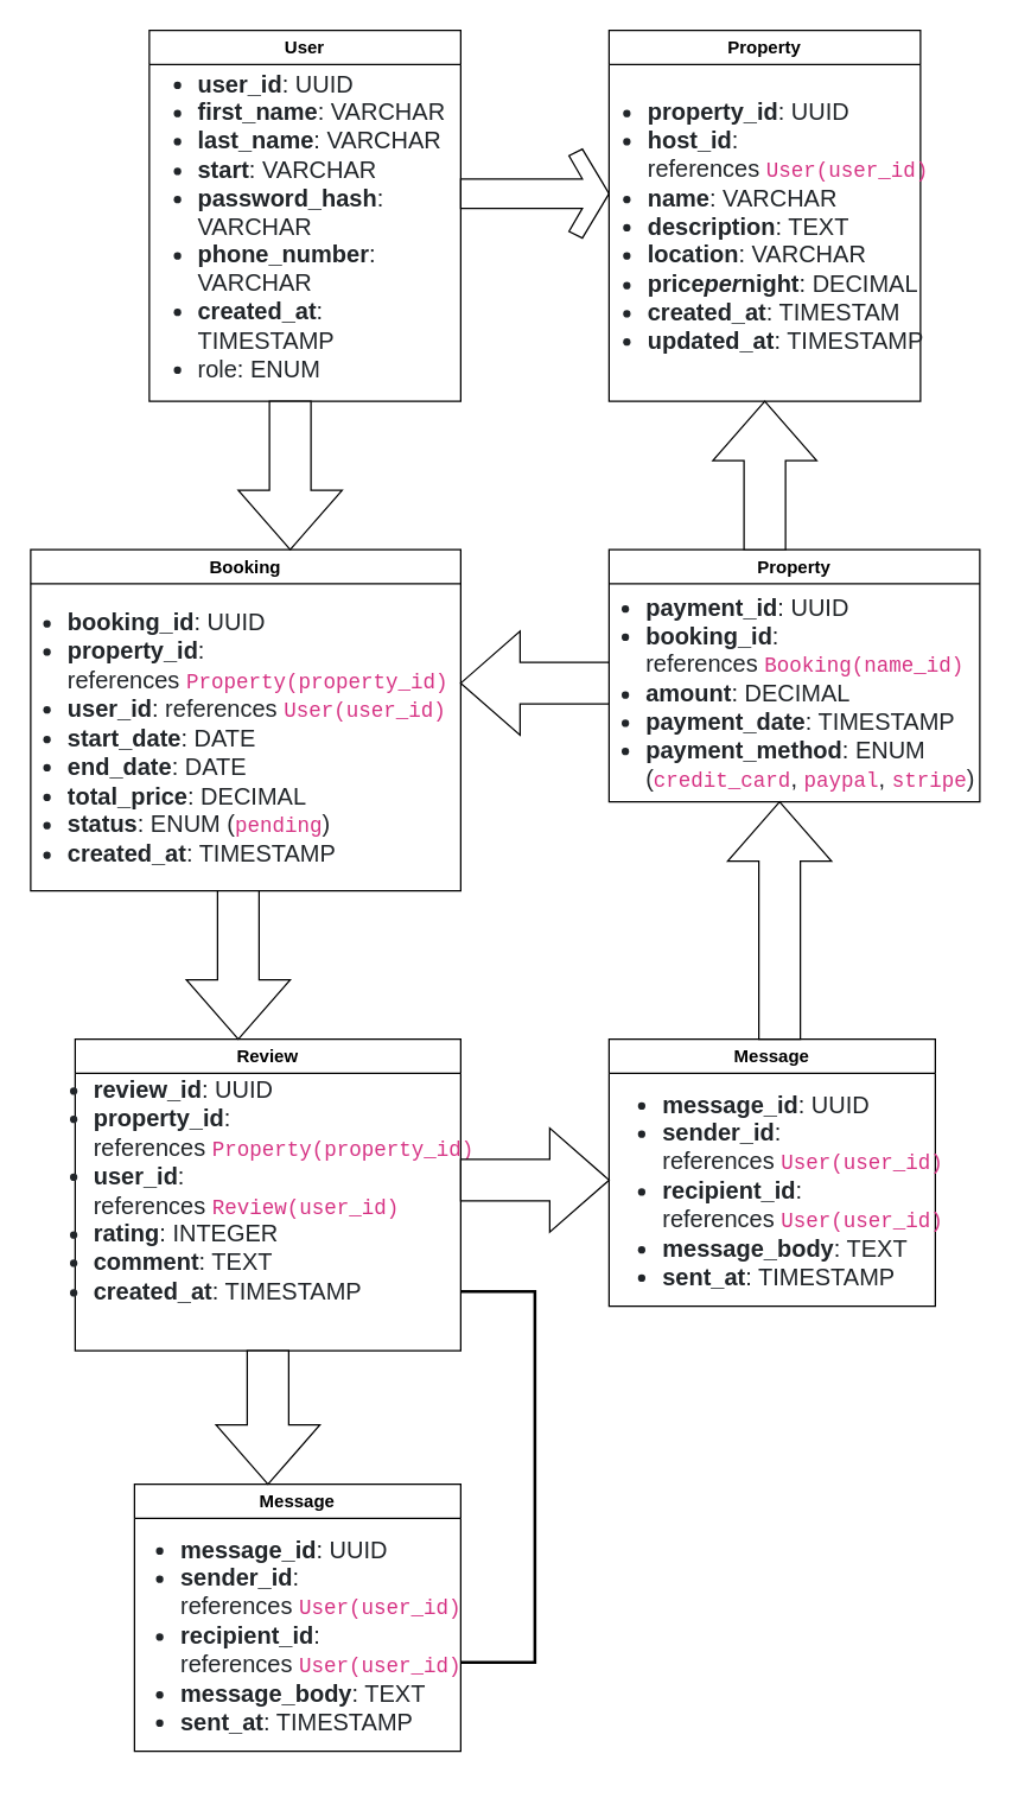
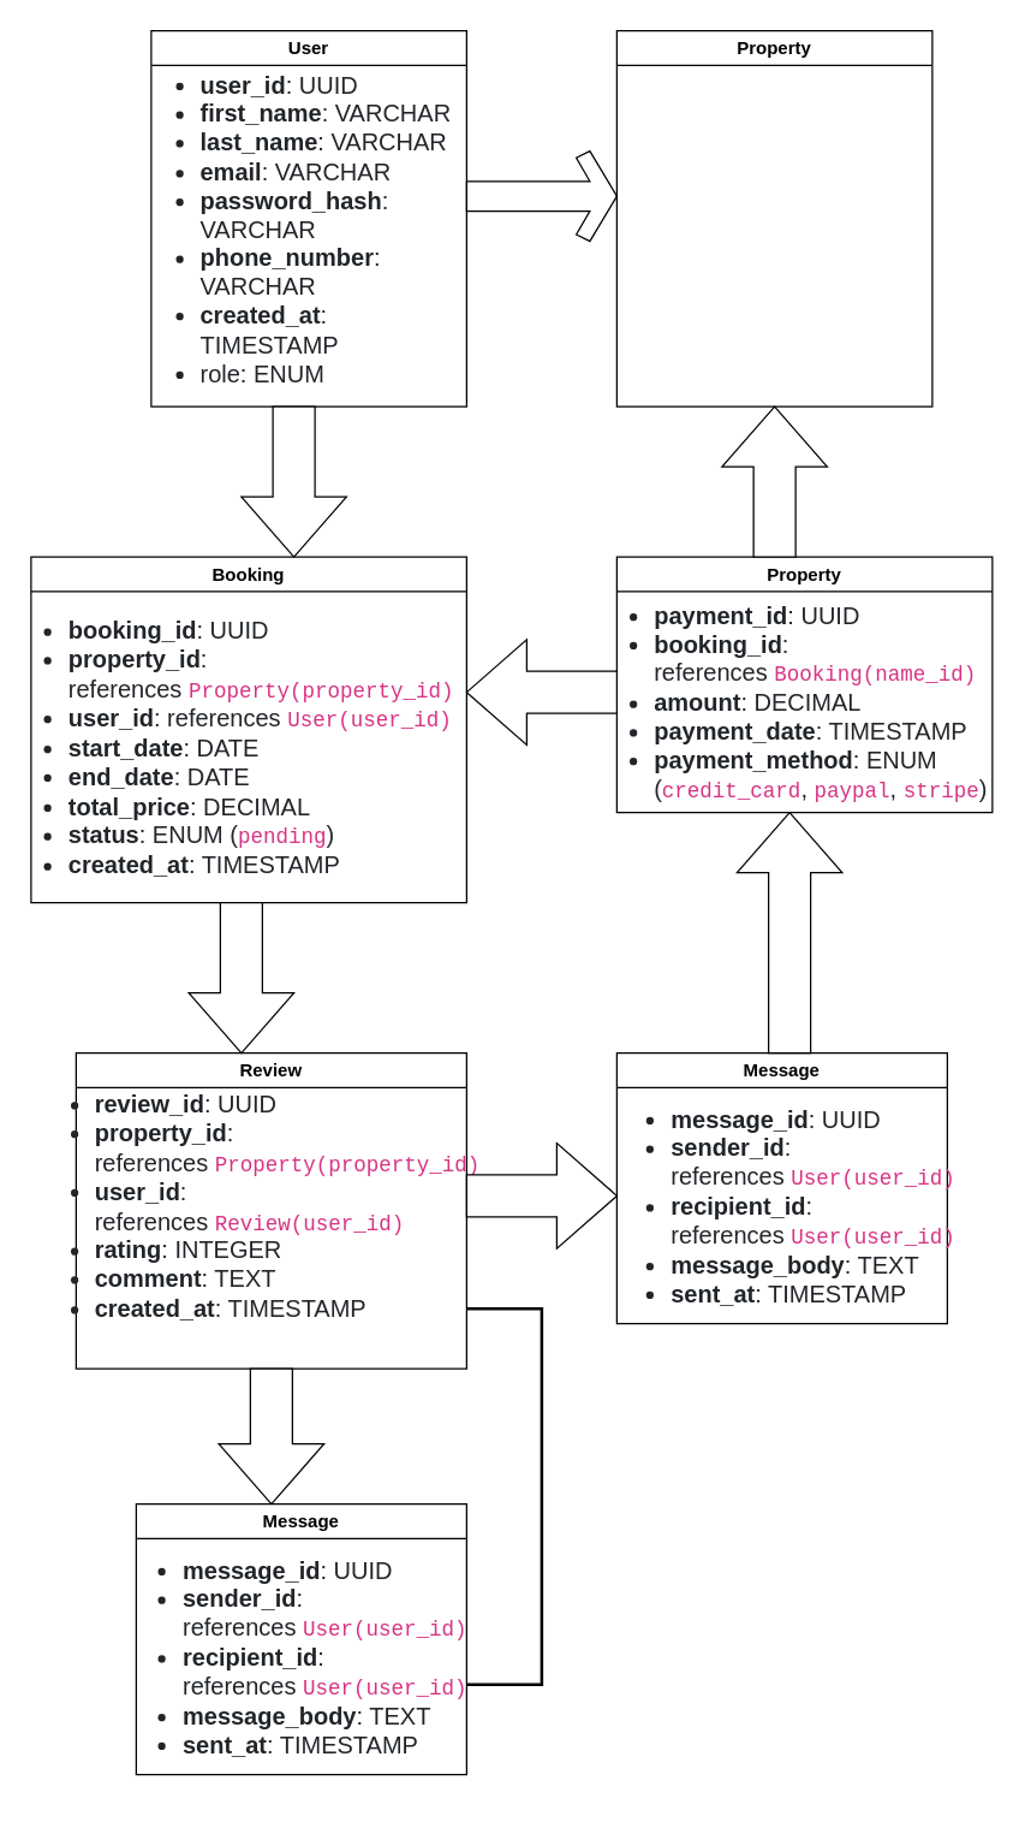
  <mxCell id="0" />
  <mxCell id="1" parent="0" />
  <mxCell id="2" value="User" style="swimlane;whiteSpace=wrap;html=1;" vertex="1" parent="1"><mxGeometry x="100" y="20" width="210" height="250" as="geometry"><mxRectangle x="20" y="40" width="50" height="40" as="alternateBounds" /></mxGeometry></mxCell>
- <mxCell id="3" value="&lt;ul style=&quot;box-sizing: border-box; padding-left: 2rem; margin-top: 10px; margin-bottom: 1rem; color: rgb(33, 37, 41); font-family: Poppins, sans-serif; font-size: 16px; text-align: start;&quot;&gt;&lt;li style=&quot;box-sizing: border-box;&quot;&gt;&lt;span&gt;&lt;span style=&quot;box-sizing: border-box; font-weight: bolder;&quot;&gt;user_id&lt;/span&gt;: UUID&lt;/span&gt;&lt;/li&gt;&lt;li style=&quot;box-sizing: border-box;&quot;&gt;&lt;span&gt;&lt;span style=&quot;box-sizing: border-box; font-weight: bolder;&quot;&gt;first_name&lt;/span&gt;: VARCHAR&lt;/span&gt;&lt;/li&gt;&lt;li style=&quot;box-sizing: border-box;&quot;&gt;&lt;span&gt;&lt;span style=&quot;box-sizing: border-box; font-weight: bolder;&quot;&gt;last_name&lt;/span&gt;: VARCHAR&lt;/span&gt;&lt;/li&gt;&lt;li style=&quot;box-sizing: border-box;&quot;&gt;&lt;span&gt;&lt;span style=&quot;box-sizing: border-box; font-weight: bolder;&quot;&gt;start&lt;/span&gt;: VARCHAR&lt;/span&gt;&lt;/li&gt;&lt;li style=&quot;box-sizing: border-box;&quot;&gt;&lt;span&gt;&lt;span style=&quot;box-sizing: border-box; font-weight: bolder;&quot;&gt;password_hash&lt;/span&gt;: VARCHAR&lt;/span&gt;&lt;/li&gt;&lt;li style=&quot;box-sizing: border-box;&quot;&gt;&lt;span&gt;&lt;span style=&quot;box-sizing: border-box; font-weight: bolder;&quot;&gt;phone_number&lt;/span&gt;: VARCHAR&lt;/span&gt;&lt;/li&gt;&lt;li style=&quot;box-sizing: border-box;&quot;&gt;&lt;span&gt;&lt;span style=&quot;box-sizing: border-box; font-weight: bolder;&quot;&gt;created_at&lt;/span&gt;: TIMESTAMP&lt;/span&gt;&lt;/li&gt;&lt;li style=&quot;box-sizing: border-box;&quot;&gt;role: ENUM&lt;/li&gt;&lt;/ul&gt;" style="text;html=1;align=center;verticalAlign=middle;whiteSpace=wrap;rounded=0;" vertex="1" parent="2"><mxGeometry y="30" width="210" height="210" as="geometry" /></mxCell>
+ <mxCell id="3" value="&lt;ul style=&quot;box-sizing: border-box; padding-left: 2rem; margin-top: 10px; margin-bottom: 1rem; color: rgb(33, 37, 41); font-family: Poppins, sans-serif; font-size: 16px; text-align: start;&quot;&gt;&lt;li style=&quot;box-sizing: border-box;&quot;&gt;&lt;span&gt;&lt;span style=&quot;box-sizing: border-box; font-weight: bolder;&quot;&gt;user_id&lt;/span&gt;: UUID&lt;/span&gt;&lt;/li&gt;&lt;li style=&quot;box-sizing: border-box;&quot;&gt;&lt;span&gt;&lt;span style=&quot;box-sizing: border-box; font-weight: bolder;&quot;&gt;first_name&lt;/span&gt;: VARCHAR&lt;/span&gt;&lt;/li&gt;&lt;li style=&quot;box-sizing: border-box;&quot;&gt;&lt;span&gt;&lt;span style=&quot;box-sizing: border-box; font-weight: bolder;&quot;&gt;last_name&lt;/span&gt;: VARCHAR&lt;/span&gt;&lt;/li&gt;&lt;li style=&quot;box-sizing: border-box;&quot;&gt;&lt;span&gt;&lt;span style=&quot;box-sizing: border-box; font-weight: bolder;&quot;&gt;email&lt;/span&gt;: VARCHAR&lt;/span&gt;&lt;/li&gt;&lt;li style=&quot;box-sizing: border-box;&quot;&gt;&lt;span&gt;&lt;span style=&quot;box-sizing: border-box; font-weight: bolder;&quot;&gt;password_hash&lt;/span&gt;: VARCHAR&lt;/span&gt;&lt;/li&gt;&lt;li style=&quot;box-sizing: border-box;&quot;&gt;&lt;span&gt;&lt;span style=&quot;box-sizing: border-box; font-weight: bolder;&quot;&gt;phone_number&lt;/span&gt;: VARCHAR&lt;/span&gt;&lt;/li&gt;&lt;li style=&quot;box-sizing: border-box;&quot;&gt;&lt;span&gt;&lt;span style=&quot;box-sizing: border-box; font-weight: bolder;&quot;&gt;created_at&lt;/span&gt;: TIMESTAMP&lt;/span&gt;&lt;/li&gt;&lt;li style=&quot;box-sizing: border-box;&quot;&gt;role: ENUM&lt;/li&gt;&lt;/ul&gt;" style="text;html=1;align=center;verticalAlign=middle;whiteSpace=wrap;rounded=0;" vertex="1" parent="2"><mxGeometry y="30" width="210" height="210" as="geometry" /></mxCell>
  <mxCell id="4" value="" style="html=1;shadow=0;dashed=0;align=center;verticalAlign=middle;shape=mxgraph.arrows2.sharpArrow2;dy1=0.67;dx1=18;dx2=18;dy3=0.15;dx3=27;notch=0;" vertex="1" parent="1"><mxGeometry x="310" y="100" width="100" height="60" as="geometry" /></mxCell>
  <mxCell id="5" value="Property" style="swimlane;whiteSpace=wrap;html=1;" vertex="1" parent="1"><mxGeometry x="410" y="20" width="210" height="250" as="geometry"><mxRectangle x="20" y="40" width="50" height="40" as="alternateBounds" /></mxGeometry></mxCell>
- <mxCell id="6" value="&lt;ul style=&quot;box-sizing: border-box; padding-left: 2rem; margin-top: 10px; margin-bottom: 1rem; color: rgb(33, 37, 41); font-family: Poppins, sans-serif; font-size: 16px; text-align: start;&quot;&gt;&lt;li style=&quot;box-sizing: border-box;&quot;&gt;&lt;span style=&quot;box-sizing: border-box; font-weight: bolder;&quot;&gt;property_id&lt;/span&gt;: UUID&lt;/li&gt;&lt;li style=&quot;box-sizing: border-box;&quot;&gt;&lt;span style=&quot;box-sizing: border-box; font-weight: bolder;&quot;&gt;host_id&lt;/span&gt;: references&amp;nbsp;&lt;code style=&quot;box-sizing: border-box; font-family: SFMono-Regular, Menlo, Monaco, Consolas, &amp;quot;Liberation Mono&amp;quot;, &amp;quot;Courier New&amp;quot;, monospace; font-size: 0.875em; color: rgb(214, 51, 132); overflow-wrap: break-word;&quot;&gt;User(user_id)&lt;/code&gt;&lt;/li&gt;&lt;li style=&quot;box-sizing: border-box;&quot;&gt;&lt;span style=&quot;box-sizing: border-box; font-weight: bolder;&quot;&gt;name&lt;/span&gt;: VARCHAR&lt;/li&gt;&lt;li style=&quot;box-sizing: border-box;&quot;&gt;&lt;span style=&quot;box-sizing: border-box; font-weight: bolder;&quot;&gt;description&lt;/span&gt;: TEXT&lt;/li&gt;&lt;li style=&quot;box-sizing: border-box;&quot;&gt;&lt;span style=&quot;box-sizing: border-box; font-weight: bolder;&quot;&gt;location&lt;/span&gt;: VARCHAR&lt;/li&gt;&lt;li style=&quot;box-sizing: border-box;&quot;&gt;&lt;span style=&quot;box-sizing: border-box; font-weight: bolder;&quot;&gt;price&lt;em style=&quot;box-sizing: border-box;&quot;&gt;per&lt;/em&gt;night&lt;/span&gt;: DECIMAL&lt;/li&gt;&lt;li style=&quot;box-sizing: border-box;&quot;&gt;&lt;span style=&quot;box-sizing: border-box; font-weight: bolder;&quot;&gt;created_at&lt;/span&gt;: TIMESTAM&lt;/li&gt;&lt;li style=&quot;box-sizing: border-box;&quot;&gt;&lt;span style=&quot;box-sizing: border-box; font-weight: bolder;&quot;&gt;updated_at&lt;/span&gt;: TIMESTAMP&lt;/li&gt;&lt;/ul&gt;" style="text;html=1;align=center;verticalAlign=middle;whiteSpace=wrap;rounded=0;" vertex="1" parent="5"><mxGeometry y="30" width="210" height="210" as="geometry" /></mxCell>
  <mxCell id="7" value="Booking" style="swimlane;whiteSpace=wrap;html=1;" vertex="1" parent="1"><mxGeometry x="20" y="370" width="290" height="230" as="geometry"><mxRectangle x="20" y="40" width="50" height="40" as="alternateBounds" /></mxGeometry></mxCell>
  <mxCell id="8" value="&lt;ul style=&quot;box-sizing: border-box; padding-left: 2rem; margin-top: 10px; margin-bottom: 1rem; color: rgb(33, 37, 41); font-family: Poppins, sans-serif; font-size: 16px; text-align: start;&quot;&gt;&lt;li style=&quot;box-sizing: border-box;&quot;&gt;&lt;span style=&quot;box-sizing: border-box; font-weight: bolder;&quot;&gt;booking_id&lt;/span&gt;: UUID&lt;/li&gt;&lt;li style=&quot;box-sizing: border-box;&quot;&gt;&lt;span style=&quot;box-sizing: border-box; font-weight: bolder;&quot;&gt;property_id&lt;/span&gt;: references&amp;nbsp;&lt;code style=&quot;box-sizing: border-box; font-family: SFMono-Regular, Menlo, Monaco, Consolas, &amp;quot;Liberation Mono&amp;quot;, &amp;quot;Courier New&amp;quot;, monospace; font-size: 0.875em; color: rgb(214, 51, 132); overflow-wrap: break-word;&quot;&gt;Property(property_id)&lt;/code&gt;&lt;/li&gt;&lt;li style=&quot;box-sizing: border-box;&quot;&gt;&lt;span style=&quot;box-sizing: border-box; font-weight: bolder;&quot;&gt;user_id&lt;/span&gt;: references&amp;nbsp;&lt;code style=&quot;box-sizing: border-box; font-family: SFMono-Regular, Menlo, Monaco, Consolas, &amp;quot;Liberation Mono&amp;quot;, &amp;quot;Courier New&amp;quot;, monospace; font-size: 0.875em; color: rgb(214, 51, 132); overflow-wrap: break-word;&quot;&gt;User(user_id)&lt;/code&gt;&lt;/li&gt;&lt;li style=&quot;box-sizing: border-box;&quot;&gt;&lt;span style=&quot;box-sizing: border-box; font-weight: bolder;&quot;&gt;start_date&lt;/span&gt;: DATE&lt;/li&gt;&lt;li style=&quot;box-sizing: border-box;&quot;&gt;&lt;span style=&quot;box-sizing: border-box; font-weight: bolder;&quot;&gt;end_date&lt;/span&gt;: DATE&lt;/li&gt;&lt;li style=&quot;box-sizing: border-box;&quot;&gt;&lt;span style=&quot;box-sizing: border-box; font-weight: bolder;&quot;&gt;total_price&lt;/span&gt;: DECIMAL&lt;/li&gt;&lt;li style=&quot;box-sizing: border-box;&quot;&gt;&lt;span style=&quot;box-sizing: border-box; font-weight: bolder;&quot;&gt;status&lt;/span&gt;: ENUM (&lt;code style=&quot;box-sizing: border-box; font-family: SFMono-Regular, Menlo, Monaco, Consolas, &amp;quot;Liberation Mono&amp;quot;, &amp;quot;Courier New&amp;quot;, monospace; font-size: 0.875em; color: rgb(214, 51, 132); overflow-wrap: break-word;&quot;&gt;pending&lt;/code&gt;)&lt;/li&gt;&lt;li style=&quot;box-sizing: border-box;&quot;&gt;&lt;span style=&quot;box-sizing: border-box; font-weight: bolder;&quot;&gt;created_at&lt;/span&gt;: TIMESTAMP&lt;/li&gt;&lt;/ul&gt;" style="text;html=1;align=center;verticalAlign=middle;whiteSpace=wrap;rounded=0;" vertex="1" parent="7"><mxGeometry x="5" y="40" width="265" height="180" as="geometry" /></mxCell>
  <mxCell id="9" value="" style="html=1;shadow=0;dashed=0;align=center;verticalAlign=middle;shape=mxgraph.arrows2.arrow;dy=0.6;dx=40;direction=south;notch=0;" vertex="1" parent="1"><mxGeometry x="160" y="270" width="70" height="100" as="geometry" /></mxCell>
  <mxCell id="10" value="Property" style="swimlane;whiteSpace=wrap;html=1;" vertex="1" parent="1"><mxGeometry x="410" y="370" width="250" height="170" as="geometry"><mxRectangle x="20" y="40" width="50" height="40" as="alternateBounds" /></mxGeometry></mxCell>
  <mxCell id="11" value="&lt;ul style=&quot;box-sizing: border-box; padding-left: 2rem; margin-top: 10px; margin-bottom: 1rem; color: rgb(33, 37, 41); font-family: Poppins, sans-serif; font-size: 16px; text-align: start;&quot;&gt;&lt;li style=&quot;box-sizing: border-box;&quot;&gt;&lt;span style=&quot;box-sizing: border-box; font-weight: bolder;&quot;&gt;payment_id&lt;/span&gt;: UUID&lt;/li&gt;&lt;li style=&quot;box-sizing: border-box;&quot;&gt;&lt;span style=&quot;box-sizing: border-box; font-weight: bolder;&quot;&gt;booking_id&lt;/span&gt;: references&amp;nbsp;&lt;code style=&quot;box-sizing: border-box; font-family: SFMono-Regular, Menlo, Monaco, Consolas, &amp;quot;Liberation Mono&amp;quot;, &amp;quot;Courier New&amp;quot;, monospace; font-size: 0.875em; color: rgb(214, 51, 132); overflow-wrap: break-word;&quot;&gt;Booking(name_id)&lt;/code&gt;&lt;/li&gt;&lt;li style=&quot;box-sizing: border-box;&quot;&gt;&lt;span style=&quot;box-sizing: border-box; font-weight: bolder;&quot;&gt;amount&lt;/span&gt;: DECIMAL&lt;/li&gt;&lt;li style=&quot;box-sizing: border-box;&quot;&gt;&lt;span style=&quot;box-sizing: border-box; font-weight: bolder;&quot;&gt;payment_date&lt;/span&gt;: TIMESTAMP&lt;/li&gt;&lt;li style=&quot;box-sizing: border-box;&quot;&gt;&lt;span style=&quot;box-sizing: border-box; font-weight: bolder;&quot;&gt;payment_method&lt;/span&gt;: ENUM (&lt;code style=&quot;box-sizing: border-box; font-family: SFMono-Regular, Menlo, Monaco, Consolas, &amp;quot;Liberation Mono&amp;quot;, &amp;quot;Courier New&amp;quot;, monospace; font-size: 0.875em; color: rgb(214, 51, 132); overflow-wrap: break-word;&quot;&gt;credit_card&lt;/code&gt;,&amp;nbsp;&lt;code style=&quot;box-sizing: border-box; font-family: SFMono-Regular, Menlo, Monaco, Consolas, &amp;quot;Liberation Mono&amp;quot;, &amp;quot;Courier New&amp;quot;, monospace; font-size: 0.875em; color: rgb(214, 51, 132); overflow-wrap: break-word;&quot;&gt;paypal&lt;/code&gt;,&amp;nbsp;&lt;code style=&quot;box-sizing: border-box; font-family: SFMono-Regular, Menlo, Monaco, Consolas, &amp;quot;Liberation Mono&amp;quot;, &amp;quot;Courier New&amp;quot;, monospace; font-size: 0.875em; color: rgb(214, 51, 132); overflow-wrap: break-word;&quot;&gt;stripe&lt;/code&gt;)&lt;/li&gt;&lt;/ul&gt;" style="text;html=1;align=center;verticalAlign=middle;whiteSpace=wrap;rounded=0;" vertex="1" parent="10"><mxGeometry x="15" y="30" width="210" height="140" as="geometry" /></mxCell>
  <mxCell id="12" value="" style="html=1;shadow=0;dashed=0;align=center;verticalAlign=middle;shape=mxgraph.arrows2.arrow;dy=0.6;dx=40;flipH=1;notch=0;" vertex="1" parent="1"><mxGeometry x="310" y="425" width="100" height="70" as="geometry" /></mxCell>
  <mxCell id="13" value="" style="html=1;shadow=0;dashed=0;align=center;verticalAlign=middle;shape=mxgraph.arrows2.arrow;dy=0.6;dx=40;direction=north;notch=0;" vertex="1" parent="1"><mxGeometry x="480" y="270" width="70" height="100" as="geometry" /></mxCell>
  <mxCell id="14" value="Review" style="swimlane;whiteSpace=wrap;html=1;" vertex="1" parent="1"><mxGeometry x="50" y="700" width="260" height="210" as="geometry"><mxRectangle x="20" y="40" width="50" height="40" as="alternateBounds" /></mxGeometry></mxCell>
  <mxCell id="15" value="&lt;ul style=&quot;box-sizing: border-box; padding-left: 2rem; margin-top: 10px; margin-bottom: 1rem; color: rgb(33, 37, 41); font-family: Poppins, sans-serif; font-size: 16px; text-align: start;&quot;&gt;&lt;li style=&quot;box-sizing: border-box;&quot;&gt;&lt;span style=&quot;box-sizing: border-box; font-weight: bolder;&quot;&gt;review_id&lt;/span&gt;: UUID&lt;/li&gt;&lt;li style=&quot;box-sizing: border-box;&quot;&gt;&lt;span style=&quot;box-sizing: border-box; font-weight: bolder;&quot;&gt;property_id&lt;/span&gt;: references&amp;nbsp;&lt;code style=&quot;box-sizing: border-box; font-family: SFMono-Regular, Menlo, Monaco, Consolas, &amp;quot;Liberation Mono&amp;quot;, &amp;quot;Courier New&amp;quot;, monospace; font-size: 0.875em; color: rgb(214, 51, 132); overflow-wrap: break-word;&quot;&gt;Property(property_id)&lt;/code&gt;&lt;/li&gt;&lt;li style=&quot;box-sizing: border-box;&quot;&gt;&lt;span style=&quot;box-sizing: border-box; font-weight: bolder;&quot;&gt;user_id&lt;/span&gt;: references&amp;nbsp;&lt;code style=&quot;box-sizing: border-box; font-family: SFMono-Regular, Menlo, Monaco, Consolas, &amp;quot;Liberation Mono&amp;quot;, &amp;quot;Courier New&amp;quot;, monospace; font-size: 0.875em; color: rgb(214, 51, 132); overflow-wrap: break-word;&quot;&gt;Review(user_id)&lt;/code&gt;&lt;/li&gt;&lt;li style=&quot;box-sizing: border-box;&quot;&gt;&lt;span style=&quot;box-sizing: border-box; font-weight: bolder;&quot;&gt;rating&lt;/span&gt;: INTEGER&lt;/li&gt;&lt;li style=&quot;box-sizing: border-box;&quot;&gt;&lt;span style=&quot;box-sizing: border-box; font-weight: bolder;&quot;&gt;comment&lt;/span&gt;: TEXT&lt;/li&gt;&lt;li style=&quot;box-sizing: border-box;&quot;&gt;&lt;span style=&quot;box-sizing: border-box; font-weight: bolder;&quot;&gt;created_at&lt;/span&gt;: TIMESTAMP&lt;/li&gt;&lt;/ul&gt;" style="text;html=1;align=center;verticalAlign=middle;whiteSpace=wrap;rounded=0;" vertex="1" parent="14"><mxGeometry x="20" width="210" height="210" as="geometry" /></mxCell>
  <mxCell id="16" value="" style="html=1;shadow=0;dashed=0;align=center;verticalAlign=middle;shape=mxgraph.arrows2.arrow;dy=0.6;dx=40;direction=south;notch=0;" vertex="1" parent="1"><mxGeometry x="125" y="600" width="70" height="100" as="geometry" /></mxCell>
  <mxCell id="17" value="Message" style="swimlane;whiteSpace=wrap;html=1;" vertex="1" parent="1"><mxGeometry x="410" y="700" width="220" height="180" as="geometry"><mxRectangle x="20" y="40" width="50" height="40" as="alternateBounds" /></mxGeometry></mxCell>
  <mxCell id="18" value="&lt;ul style=&quot;box-sizing: border-box; padding-left: 2rem; margin-top: 10px; margin-bottom: 1rem; color: rgb(33, 37, 41); font-family: Poppins, sans-serif; font-size: 16px; text-align: start;&quot;&gt;&lt;li style=&quot;box-sizing: border-box;&quot;&gt;&lt;span style=&quot;box-sizing: border-box; font-weight: bolder;&quot;&gt;message_id&lt;/span&gt;: UUID&lt;/li&gt;&lt;li style=&quot;box-sizing: border-box;&quot;&gt;&lt;span style=&quot;box-sizing: border-box; font-weight: bolder;&quot;&gt;sender_id&lt;/span&gt;: references&amp;nbsp;&lt;code style=&quot;box-sizing: border-box; font-family: SFMono-Regular, Menlo, Monaco, Consolas, &amp;quot;Liberation Mono&amp;quot;, &amp;quot;Courier New&amp;quot;, monospace; font-size: 0.875em; color: rgb(214, 51, 132); overflow-wrap: break-word;&quot;&gt;User(user_id)&lt;/code&gt;&lt;/li&gt;&lt;li style=&quot;box-sizing: border-box;&quot;&gt;&lt;span style=&quot;box-sizing: border-box; font-weight: bolder;&quot;&gt;recipient_id&lt;/span&gt;: references&amp;nbsp;&lt;code style=&quot;box-sizing: border-box; font-family: SFMono-Regular, Menlo, Monaco, Consolas, &amp;quot;Liberation Mono&amp;quot;, &amp;quot;Courier New&amp;quot;, monospace; font-size: 0.875em; color: rgb(214, 51, 132); overflow-wrap: break-word;&quot;&gt;User(user_id)&lt;/code&gt;&lt;/li&gt;&lt;li style=&quot;box-sizing: border-box;&quot;&gt;&lt;span style=&quot;box-sizing: border-box; font-weight: bolder;&quot;&gt;message_body&lt;/span&gt;: TEXT&lt;/li&gt;&lt;li style=&quot;box-sizing: border-box;&quot;&gt;&lt;span style=&quot;box-sizing: border-box; font-weight: bolder;&quot;&gt;sent_at&lt;/span&gt;: TIMESTAMP&lt;/li&gt;&lt;/ul&gt;" style="text;html=1;align=center;verticalAlign=middle;whiteSpace=wrap;rounded=0;" vertex="1" parent="17"><mxGeometry x="10" y="20" width="210" height="170" as="geometry" /></mxCell>
  <mxCell id="19" value="" style="html=1;shadow=0;dashed=0;align=center;verticalAlign=middle;shape=mxgraph.arrows2.arrow;dy=0.6;dx=40;notch=0;" vertex="1" parent="1"><mxGeometry x="310" y="760" width="100" height="70" as="geometry" /></mxCell>
  <mxCell id="20" value="" style="html=1;shadow=0;dashed=0;align=center;verticalAlign=middle;shape=mxgraph.arrows2.arrow;dy=0.6;dx=40;direction=north;notch=0;" vertex="1" parent="1"><mxGeometry x="490" y="540" width="70" height="160" as="geometry" /></mxCell>
  <mxCell id="21" value="Message" style="swimlane;whiteSpace=wrap;html=1;" vertex="1" parent="1"><mxGeometry x="90" y="1000" width="220" height="180" as="geometry"><mxRectangle x="20" y="40" width="50" height="40" as="alternateBounds" /></mxGeometry></mxCell>
  <mxCell id="22" value="&lt;ul style=&quot;box-sizing: border-box; padding-left: 2rem; margin-top: 10px; margin-bottom: 1rem; color: rgb(33, 37, 41); font-family: Poppins, sans-serif; font-size: 16px; text-align: start;&quot;&gt;&lt;li style=&quot;box-sizing: border-box;&quot;&gt;&lt;span style=&quot;box-sizing: border-box; font-weight: bolder;&quot;&gt;message_id&lt;/span&gt;: UUID&lt;/li&gt;&lt;li style=&quot;box-sizing: border-box;&quot;&gt;&lt;span style=&quot;box-sizing: border-box; font-weight: bolder;&quot;&gt;sender_id&lt;/span&gt;: references&amp;nbsp;&lt;code style=&quot;box-sizing: border-box; font-family: SFMono-Regular, Menlo, Monaco, Consolas, &amp;quot;Liberation Mono&amp;quot;, &amp;quot;Courier New&amp;quot;, monospace; font-size: 0.875em; color: rgb(214, 51, 132); overflow-wrap: break-word;&quot;&gt;User(user_id)&lt;/code&gt;&lt;/li&gt;&lt;li style=&quot;box-sizing: border-box;&quot;&gt;&lt;span style=&quot;box-sizing: border-box; font-weight: bolder;&quot;&gt;recipient_id&lt;/span&gt;: references&amp;nbsp;&lt;code style=&quot;box-sizing: border-box; font-family: SFMono-Regular, Menlo, Monaco, Consolas, &amp;quot;Liberation Mono&amp;quot;, &amp;quot;Courier New&amp;quot;, monospace; font-size: 0.875em; color: rgb(214, 51, 132); overflow-wrap: break-word;&quot;&gt;User(user_id)&lt;/code&gt;&lt;/li&gt;&lt;li style=&quot;box-sizing: border-box;&quot;&gt;&lt;span style=&quot;box-sizing: border-box; font-weight: bolder;&quot;&gt;message_body&lt;/span&gt;: TEXT&lt;/li&gt;&lt;li style=&quot;box-sizing: border-box;&quot;&gt;&lt;span style=&quot;box-sizing: border-box; font-weight: bolder;&quot;&gt;sent_at&lt;/span&gt;: TIMESTAMP&lt;/li&gt;&lt;/ul&gt;" style="text;html=1;align=center;verticalAlign=middle;whiteSpace=wrap;rounded=0;" vertex="1" parent="21"><mxGeometry x="5" y="20" width="210" height="170" as="geometry" /></mxCell>
  <mxCell id="23" value="" style="html=1;shadow=0;dashed=0;align=center;verticalAlign=middle;shape=mxgraph.arrows2.arrow;dy=0.6;dx=40;direction=south;notch=0;" vertex="1" parent="1"><mxGeometry x="145" y="910" width="70" height="90" as="geometry" /></mxCell>
  <mxCell id="24" value="" style="strokeWidth=2;html=1;shape=mxgraph.flowchart.annotation_1;align=left;pointerEvents=1;direction=west;" vertex="1" parent="1"><mxGeometry x="310" y="870" width="50" height="250" as="geometry" /></mxCell>
